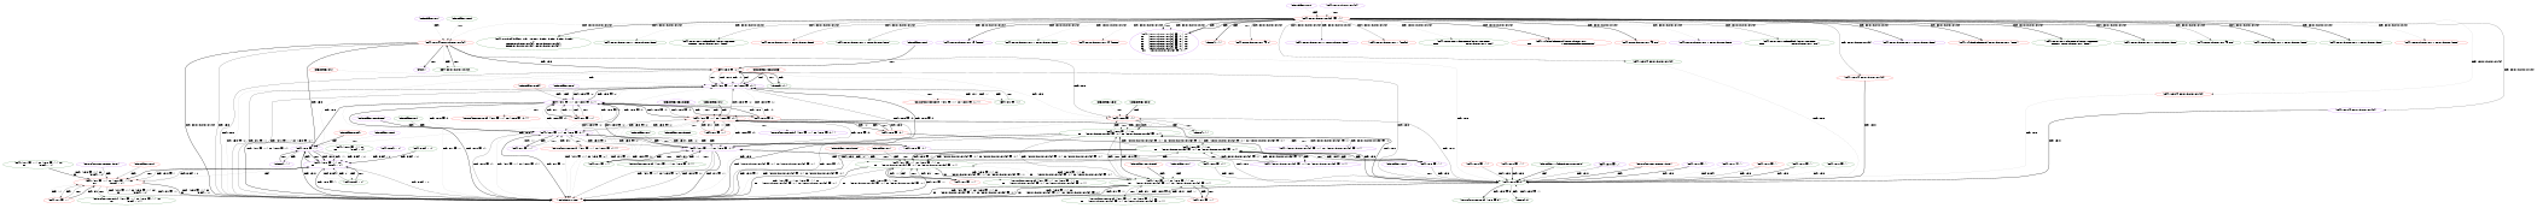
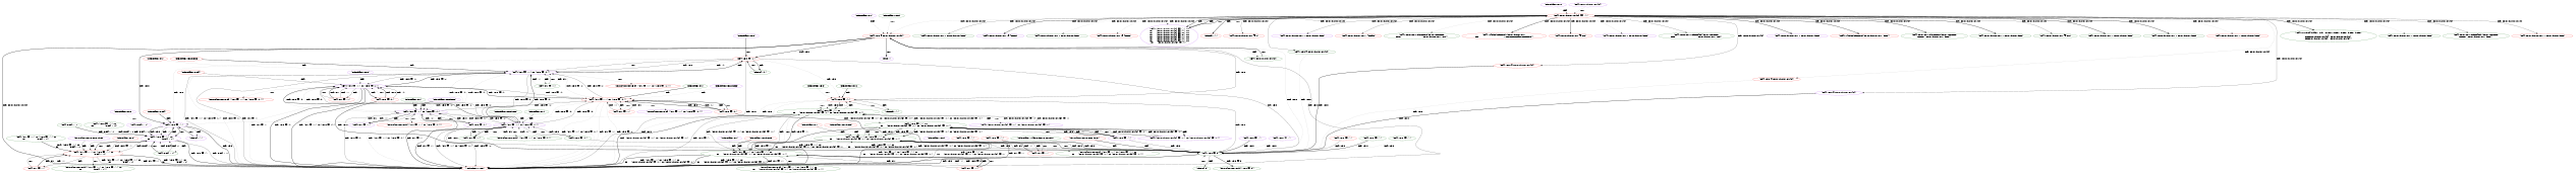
  digraph {
    fontname="DejaVu Sans Mono"
    node [color=darkgreen fontname="DejaVu Sans Mono"]
    edge [fontname="DejaVu Sans Mono" style=solid]
    n1 [color=red label="(Call,next = ctxt->input->cur[1])"]
    n2 [color=red label="(Call,next == '?')"]
    n3 [color=red label="(Call,next == '!')"]
    n4 [color=purple label="(Call,next == '!')"]
    n5 [label="(Call,next == 0)"]
    n6 [color=red label="(MethodReturn,RET)"]
    n7 [color=purple label="(Block,)"]
    n8 [label="(Call,ctxt->input->cur[1])"]
    n9 [color=purple label="(Call,(cur == '<') && (next == '?'))"]
    n10 [label="(Literal,'?')"]
    n11 [label="(Call,(next == '!') &&\n\t\t    (ctxt->input->cur[2] == '-') && (ctxt->input->cur[3] == '-'))"]
    n12 [label="(Literal,'!')"]
    n13 [color=purple label="(Call,(next == '!') &&\n\t\t           (avail < 4))"]
    n14 [color=purple label="(Literal,'!')"]
    n15 [label="(ControlStructure,if (next == 0))"]
    n16 [label="(Literal,0)"]
    n17 [color=red label="(Call,ctxt->input->cur[1] == '!')"]
    n18 [label="(Call,ctxt->input->cur - ctxt->input->base)"]
    n19 [color=red label="(Call,ctxt->input->cur - ctxt->input->base)"]
    n20 [label="(Call,snprintf(buffer, 149, \"Bytes: 0x%02X 0x%02X 0x%02X 0x%02X\n\",\n\t\t\tctxt->input->cur[0], ctxt->input->cur[1],\n\t\t\tctxt->input->cur[2], ctxt->input->cur[3]))"]
    n21 [label="(Call,ctxt->input->cur - ctxt->input->base)"]
    n22 [label="(Call,ctxt->sax->cdataBlock(ctxt->userData,\n\t\t\t\t\t\t  ctxt->input->cur, base))"]
    n23 [color=red label="(Call,ctxt->input->cur - ctxt->input->base)"]
    n24 [label="(Call,ctxt->input->cur - ctxt->input->base)"]
    n25 [color=purple label="(Call,ctxt->input->cur >= lastgt)"]
    n26 [label="(Call,next = ctxt->input->cur[1])"]
    n27 [label="(Call,ctxt->input->cur - ctxt->input->base)"]
    n28 [color=red label="(Call,ctxt->input->cur >= lastgt)"]
    n29 [color=purple label="(Call,(ctxt->input->cur[1] == '!') &&\n\t\t    (ctxt->input->cur[2] == '[') &&\n\t\t    (ctxt->input->cur[3] == 'C') &&\n\t\t    (ctxt->input->cur[4] == 'D') &&\n\t\t    (ctxt->input->cur[5] == 'A') &&\n\t\t    (ctxt->input->cur[6] == 'T') &&\n\t\t    (ctxt->input->cur[7] == 'A') &&\n\t\t    (ctxt->input->cur[8] == '['))"]
    n30 [color=red label="(Literal,'!')"]
    n31 [color=red label="(Call,next = ctxt->input->cur[1])"]
    n32 [color=red label="(Call,ctxt->input->cur += 4)"]
    n33 [color=red label="(Call,next = ctxt->input->cur[1])"]
    n34 [color=purple label="(Call,ctxt->input->cur - ctxt->input->base)"]
    n35 [color=red label="(Call,ctxt->input->cur > lastlt)"]
    n36 [label="(Call,ctxt->sax->characters(ctxt->userData,\n\t\t\t\t                      ctxt->input->cur, tmp))"]
    n37 [color=red label="(Call,xmlCheckCdataPush(ctxt->input->cur, \n\t\t\t                        XML_PARSER_BIG_BUFFER_SIZE))"]
    n38 [color=red label="(Call,ctxt->input->cur += tmp)"]
    n39 [color=purple label="(Call,ctxt->input->cur - ctxt->input->base)"]
    n40 [label="(Call,ctxt->sax->cdataBlock(ctxt->userData,\n\t\t\t\t                      ctxt->input->cur, tmp))"]
    n41 [color=purple label="(Call,next = ctxt->input->cur[1])"]
    n42 [color=purple label="(Call,ctxt->input->cur - ctxt->input->base)"]
    n43 [color=red label="(Call,xmlCheckCdataPush(ctxt->input->cur, base))"]
    n44 [label="(Call,ctxt->sax->characters(ctxt->userData,\n\t\t\t\t\t\t  ctxt->input->cur, base))"]
    n45 [label="(Call,ctxt->input->cur - ctxt->input->base)"]
    n46 [label="(Call,ctxt->input->cur += tmp)"]
    n47 [label="(Call,ctxt->input->cur - ctxt->input->base)"]
    n48 [color=purple label="(Call,(cur == '<') && (next == '?'))"]
    n49 [color=red label="(Call,(cur == '<') && (next == '?'))"]
    n50 [color=purple label="(Call,(cur == '<') && (next == '?'))"]
    n51 [color=purple label="(Call,(cur == '<') && (next == '?'))"]
    n52 [color=red label="(ControlStructure,if ((cur == '<') && (next == '?')))"]
    n53 [label="(Call,cur == '<')"]
    n54 [color=red label="(Call,cur == '<')"]
    n55 [color=red label="(Call,next == '?')"]
    n56 [color=red label="(ControlStructure,if ((cur == '<') && (next == '?')))"]
    n57 [color=purple label="(ControlStructure,if ((cur == '<') && (next == '?')))"]
    n58 [color=red label="(Call,next == '?')"]
    n59 [color=red label="(Call,cur == '<')"]
    n60 [color=purple label="(Call,cur == '<')"]
    n61 [color=red label="(ControlStructure,if ((cur == '<') && (next == '?')))"]
    n62 [color=purple label="(Call,next == '?')"]
    n63 [label="(Call,next == '?')"]
    n64 [label="(Call,cur == '<')"]
    n65 [label="(ControlStructure,if ((cur == '<') && (next == '?')))"]
    n66 [label="(Call,(next == '!') &&\n\t\t    (ctxt->input->cur[2] == '-') && (ctxt->input->cur[3] == '-'))"]
    n67 [label="(Call,(cur == '<') && (next == '!') &&\n\t\t    (ctxt->input->cur[2] == '-') && (ctxt->input->cur[3] == '-'))"]
    n68 [color=purple label="(Call,(ctxt->input->cur[2] == '-') && (ctxt->input->cur[3] == '-'))"]
    n69 [label="(Call,(cur == '<') && (next == '!') &&\n\t\t    (ctxt->input->cur[2] == '-') && (ctxt->input->cur[3] == '-'))"]
    n70 [color=purple label="(Call,next == '!')"]
    n71 [color=purple label="(Call,(ctxt->input->cur[2] == '-') && (ctxt->input->cur[3] == '-'))"]
    n72 [label="(ControlStructure,if ((cur == '<') && (next == '!') &&\n\t\t    (ctxt->input->cur[2] == '-') && (ctxt->input->cur[3] == '-')))"]
    n73 [color=red label="(Call,cur == '<')"]
    n74 [color=red label="(Call,cur == '<')"]
    n75 [label="(ControlStructure,if ((cur == '<') && (next == '!') &&\n\t\t    (ctxt->input->cur[2] == '-') && (ctxt->input->cur[3] == '-')))"]
    n76 [color=red label="(Call,(cur == '<') && (next == '!') &&\n\t\t           (avail < 4))"]
    n77 [label="(Call,avail < 4)"]
    n78 [label="(ControlStructure,if ((cur == '<') && (next == '!') &&\n\t\t           (avail < 4)))"]
    n79 [color=red label="(Call,cur == '<')"]
    n80 [label="(Call,(next == '!') &&\n\t\t           (avail < 4))"]
    n81 [color=red label="(Identifier,terminate)"]
    n82 [color=red label="(Call,next == '!')"]
    n83 [color=purple label="(Identifier,ctxt)"]
    n84 [label="(Identifier,next)"]
    n85 [color=purple label="(Identifier,terminate)"]
    n86 [color=purple label="(Identifier,next)"]
    n87 [color=red label="(Call,next == '!')"]
    n88 [color=purple label="(Call,ctxt->input->cur[1])"]
    n89 [color=red label="(Identifier,terminate)"]
    n90 [color=red label="(Identifier,avail)"]
    n91 [label="(Identifier,xmlGenericErrorContext)"]
    n92 [label="(Call,(cur == '<') && (next == '!') &&\n\t\t           (avail < 4))"]
-   n93 [color=purple label="(Call,next == '/')"]
    n94 [color=purple label="(Identifier,terminate)"]
    n95 [color=purple label="(Call,avail < 4)"]
    n96 [label="(Identifier,cur)"]
    n97 [color=red label="(ControlStructure,goto done;)"]
    n98 [color=purple label="(Call,next == '!')"]
    n99 [color=purple label="(Identifier,next)"]
    n100 [color=purple label="(ControlStructure,goto done;)"]
    n101 [color=red label="(Identifier,terminate)"]
    n102 [label="(Identifier,cur)"]
    n103 [label="(Call,avail < 4)"]
    n104 [label="(Identifier,next)"]
    n105 [label="(Identifier,ctxt)"]
    n106 [color=red label="(Identifier,cur)"]
    n107 [color=purple label="(Call,next != '!')"]
    n108 [label="(Identifier,terminate)"]
    n109 [color=purple label="(Identifier,cur)"]
    n110 [color=red label="(Call,next == '!')"]
    n111 [label="(Identifier,cur)"]
    n112 [color=red label="(Identifier,cur)"]
    n113 [color=purple label="(Identifier,cur)"]
    n114 [label="(Call,next == '!')"]
    n115 [label="(Call,next == '!')"]
    n116 [color=red label="(Identifier,avail)"]
    n117 [color=red label="(Identifier,ctxt)"]
    n118 [color=purple label="(Identifier,ctxt)"]
    n119 [color=purple label="(Identifier,next)"]
    n1 -> n2 [label="DDG: next" style=bold]
    n1 -> n3 [label="DDG: next"]
    n1 -> n4 [label="DDG: next" style=bold]
    n1 -> n5 [label="DDG: next" style=dotted]
    n1 -> n6 [label="DDG: ctxt->input->cur[1]" style=bold]
    n1 -> n6 [label="DDG: next"]
    n1 -> n7 [label="AST: " style=bold]
    n1 -> n8 [label="CFG: " style=dotted]
    n2 -> n3 [label="DDG: next" style=dotted]
    n2 -> n4 [label="DDG: next" style=dotted]
    n2 -> n5 [label="DDG: next"]
    n2 -> n6 [label="DDG: next"]
    n2 -> n9 [label="AST: "]
    n2 -> n9 [label="DDG: next"]
    n2 -> n9 [label="DDG: '?'" style=dotted]
    n2 -> n10 [label="CFG: " style=bold]
    n3 -> n4 [label="DDG: next" style=dotted]
    n3 -> n5 [label="DDG: next"]
    n3 -> n6 [label="DDG: next" style=dotted]
    n3 -> n11 [label="AST: " style=dotted]
    n3 -> n11 [label="DDG: next" style=dotted]
    n3 -> n11 [label="DDG: '!'" style=bold]
    n3 -> n12 [label="CFG: "]
    n4 -> n6 [label="DDG: next" style=bold]
    n4 -> n13 [label="AST: " style=bold]
    n4 -> n13 [label="DDG: next" style=bold]
    n4 -> n13 [label="DDG: '!'"]
    n4 -> n14 [label="CFG: "]
    n5 -> n6 [label="DDG: next == 0" style=dotted]
    n5 -> n6 [label="DDG: next" style=bold]
    n5 -> n15 [label="DDG: next == 0" style=bold]
    n5 -> n16 [label="CFG: "]
    n8 -> n1 [label="AST: " style=bold]
    n9 -> n2 [label="CFG: " style=bold]
    n9 -> n6 [label="DDG: next == '?'" style=dotted]
    n9 -> n6 [label="DDG: cur == '<'"]
    n9 -> n6 [label="DDG: (cur == '<') && (next == '?')"]
    n9 -> n48 [label="DDG: next == '?'"]
    n9 -> n49 [label="DDG: next == '?'" style=dotted]
    n9 -> n50 [label="DDG: next == '?'" style=dotted]
    n9 -> n51 [label="DDG: next == '?'"]
    n9 -> n52 [label="AST: " style=dotted]
    n9 -> n53 [label="CFG: " style=dotted]
    n10 -> n2 [label="AST: " style=bold]
    n11 -> n3 [label="CFG: "]
    n11 -> n6 [label="DDG: next == '!'"]
    n11 -> n6 [label="DDG: (ctxt->input->cur[2] == '-') && (ctxt->input->cur[3] == '-')" style=bold]
    n11 -> n66 [label="DDG: (ctxt->input->cur[2] == '-') && (ctxt->input->cur[3] == '-')" style=dotted]
    n11 -> n67 [label="AST: " style=dotted]
    n11 -> n67 [label="DDG: next == '!'" style=bold]
    n11 -> n67 [label="DDG: (ctxt->input->cur[2] == '-') && (ctxt->input->cur[3] == '-')"]
    n11 -> n68 [label="CFG: " style=dotted]
    n12 -> n3 [label="AST: "]
    n13 -> n4 [label="CFG: " style=bold]
    n13 -> n6 [label="DDG: next == '!'" style=bold]
    n13 -> n6 [label="DDG: avail < 4"]
    n13 -> n76 [label="AST: " style=bold]
    n13 -> n76 [label="DDG: next == '!'"]
    n13 -> n76 [label="DDG: avail < 4"]
    n13 -> n77 [label="CFG: " style=dotted]
    n14 -> n4 [label="AST: " style=bold]
-   n16 -> n5 [label="DDG: next == '!'" style=dotted]
+   n16 -> n5 [label="AST: " style=dotted]
    n17 -> n1 [label="DDG: ctxt->input->cur[1]" style=dotted]
    n17 -> n18 [label="DDG: ctxt->input->cur[1]" style=bold]
    n17 -> n19 [label="DDG: ctxt->input->cur[1]" style=dotted]
    n17 -> n20 [label="DDG: ctxt->input->cur[1]" style=bold]
    n17 -> n21 [label="DDG: ctxt->input->cur[1]" style=dotted]
    n17 -> n22 [label="DDG: ctxt->input->cur[1]"]
    n17 -> n23 [label="DDG: ctxt->input->cur[1]"]
    n17 -> n24 [label="DDG: ctxt->input->cur[1]"]
    n17 -> n25 [label="DDG: ctxt->input->cur[1]" style=bold]
    n17 -> n26 [label="DDG: ctxt->input->cur[1]"]
    n17 -> n27 [label="DDG: ctxt->input->cur[1]" style=dotted]
    n17 -> n28 [label="DDG: ctxt->input->cur[1]" style=dotted]
    n17 -> n29 [label="AST: " style=bold]
    n17 -> n29 [label="DDG: ctxt->input->cur[1]" style=dotted]
    n17 -> n29 [label="DDG: '!'" style=bold]
    n17 -> n30 [label="CFG: " style=bold]
    n17 -> n31 [label="DDG: ctxt->input->cur[1]"]
    n17 -> n32 [label="DDG: ctxt->input->cur[1]"]
    n17 -> n33 [label="DDG: ctxt->input->cur[1]" style=dotted]
    n17 -> n34 [label="DDG: ctxt->input->cur[1]"]
    n17 -> n35 [label="DDG: ctxt->input->cur[1]"]
    n17 -> n36 [label="DDG: ctxt->input->cur[1]" style=dotted]
    n17 -> n37 [label="DDG: ctxt->input->cur[1]" style=bold]
    n17 -> n38 [label="DDG: ctxt->input->cur[1]" style=bold]
    n17 -> n39 [label="DDG: ctxt->input->cur[1]" style=dotted]
    n17 -> n40 [label="DDG: ctxt->input->cur[1]"]
    n17 -> n41 [label="DDG: ctxt->input->cur[1]"]
    n17 -> n42 [label="DDG: ctxt->input->cur[1]" style=bold]
    n17 -> n43 [label="DDG: ctxt->input->cur[1]" style=bold]
    n17 -> n44 [label="DDG: ctxt->input->cur[1]" style=bold]
    n17 -> n45 [label="DDG: ctxt->input->cur[1]" style=bold]
    n17 -> n46 [label="DDG: ctxt->input->cur[1]"]
    n17 -> n47 [label="DDG: ctxt->input->cur[1]" style=bold]
    n26 -> n5 [label="DDG: next" style=dotted]
    n29 -> n17 [label="CFG: " style=bold]
    n30 -> n17 [label="AST: " style=dotted]
    n31 -> n5 [label="DDG: next" style=bold]
    n33 -> n5 [label="DDG: next" style=dotted]
    n41 -> n5 [label="DDG: next" style=bold]
    n48 -> n6 [label="DDG: (cur == '<') && (next == '?')" style=bold]
    n48 -> n6 [label="DDG: cur == '<'" style=dotted]
    n48 -> n6 [label="DDG: next == '?'" style=bold]
    n48 -> n9 [label="DDG: next == '?'" style=bold]
    n48 -> n49 [label="DDG: next == '?'"]
    n48 -> n50 [label="DDG: next == '?'" style=dotted]
    n48 -> n51 [label="DDG: next == '?'"]
    n48 -> n54 [label="CFG: "]
    n48 -> n55 [label="CFG: " style=bold]
    n48 -> n56 [label="AST: " style=dotted]
    n49 -> n6 [label="DDG: (cur == '<') && (next == '?')" style=dotted]
    n49 -> n6 [label="DDG: cur == '<'" style=dotted]
    n49 -> n6 [label="DDG: next == '?'" style=dotted]
    n49 -> n9 [label="DDG: next == '?'"]
    n49 -> n48 [label="DDG: next == '?'" style=bold]
    n49 -> n50 [label="DDG: next == '?'" style=dotted]
    n49 -> n51 [label="DDG: next == '?'" style=dotted]
    n49 -> n57 [label="AST: " style=dotted]
    n49 -> n58 [label="CFG: " style=dotted]
    n49 -> n59 [label="CFG: "]
    n50 -> n6 [label="DDG: next == '?'"]
    n50 -> n6 [label="DDG: (cur == '<') && (next == '?')" style=dotted]
    n50 -> n6 [label="DDG: cur == '<'" style=bold]
    n50 -> n9 [label="DDG: next == '?'" style=dotted]
    n50 -> n48 [label="DDG: next == '?'" style=dotted]
    n50 -> n49 [label="DDG: next == '?'"]
    n50 -> n51 [label="DDG: next == '?'" style=dotted]
    n50 -> n60 [label="CFG: " style=bold]
    n50 -> n61 [label="AST: "]
    n50 -> n62 [label="CFG: " style=dotted]
    n51 -> n6 [label="DDG: cur == '<'" style=bold]
    n51 -> n6 [label="DDG: (cur == '<') && (next == '?')"]
    n51 -> n6 [label="DDG: next == '?'"]
    n51 -> n9 [label="DDG: next == '?'" style=bold]
    n51 -> n48 [label="DDG: next == '?'" style=bold]
    n51 -> n49 [label="DDG: next == '?'"]
    n51 -> n50 [label="DDG: next == '?'"]
    n51 -> n63 [label="CFG: "]
    n51 -> n64 [label="CFG: " style=bold]
    n51 -> n65 [label="AST: " style=dotted]
    n53 -> n9 [label="AST: "]
    n53 -> n9 [label="DDG: cur" style=dotted]
    n53 -> n9 [label="DDG: '<'" style=dotted]
    n54 -> n48 [label="AST: "]
    n54 -> n48 [label="DDG: cur" style=bold]
    n54 -> n48 [label="DDG: '<'"]
    n55 -> n5 [label="DDG: next" style=bold]
    n55 -> n48 [label="AST: " style=dotted]
    n55 -> n48 [label="DDG: next" style=bold]
    n55 -> n48 [label="DDG: '?'"]
    n58 -> n5 [label="DDG: next" style=bold]
    n58 -> n49 [label="AST: " style=bold]
    n58 -> n49 [label="DDG: next" style=bold]
    n58 -> n49 [label="DDG: '?'" style=bold]
    n59 -> n49 [label="AST: " style=dotted]
    n59 -> n49 [label="DDG: cur"]
    n59 -> n49 [label="DDG: '<'"]
    n60 -> n50 [label="AST: "]
    n60 -> n50 [label="DDG: cur" style=dotted]
    n60 -> n50 [label="DDG: '<'" style=dotted]
    n62 -> n5 [label="DDG: next"]
    n62 -> n50 [label="AST: "]
    n62 -> n50 [label="DDG: next"]
    n62 -> n50 [label="DDG: '?'"]
    n63 -> n5 [label="DDG: next"]
    n63 -> n51 [label="AST: " style=dotted]
    n63 -> n51 [label="DDG: next"]
    n63 -> n51 [label="DDG: '?'" style=dotted]
    n64 -> n51 [label="AST: " style=dotted]
    n64 -> n51 [label="DDG: cur" style=dotted]
    n64 -> n51 [label="DDG: '<'" style=bold]
    n66 -> n6 [label="DDG: next == '!'" style=bold]
    n66 -> n6 [label="DDG: (ctxt->input->cur[2] == '-') && (ctxt->input->cur[3] == '-')" style=dotted]
    n66 -> n11 [label="DDG: (ctxt->input->cur[2] == '-') && (ctxt->input->cur[3] == '-')"]
    n66 -> n69 [label="AST: " style=dotted]
    n66 -> n69 [label="DDG: next == '!'" style=bold]
    n66 -> n69 [label="DDG: (ctxt->input->cur[2] == '-') && (ctxt->input->cur[3] == '-')" style=bold]
    n66 -> n70 [label="CFG: " style=bold]
    n66 -> n71 [label="CFG: " style=bold]
    n67 -> n6 [label="DDG: cur == '<'" style=bold]
    n67 -> n6 [label="DDG: (cur == '<') && (next == '!') &&\n\t\t    (ctxt->input->cur[2] == '-') && (ctxt->input->cur[3] == '-')" style=bold]
    n67 -> n6 [label="DDG: (next == '!') &&\n\t\t    (ctxt->input->cur[2] == '-') && (ctxt->input->cur[3] == '-')" style=bold]
    n67 -> n11 [label="CFG: "]
    n67 -> n69 [label="DDG: (next == '!') &&\n\t\t    (ctxt->input->cur[2] == '-') && (ctxt->input->cur[3] == '-')" style=dotted]
    n67 -> n72 [label="AST: "]
    n67 -> n73 [label="CFG: " style=bold]
    n68 -> n11 [label="AST: " style=dotted]
    n68 -> n11 [label="DDG: ctxt->input->cur[2] == '-'" style=dotted]
    n68 -> n11 [label="DDG: ctxt->input->cur[3] == '-'"]
    n69 -> n6 [label="DDG: (cur == '<') && (next == '!') &&\n\t\t    (ctxt->input->cur[2] == '-') && (ctxt->input->cur[3] == '-')" style=bold]
    n69 -> n6 [label="DDG: (next == '!') &&\n\t\t    (ctxt->input->cur[2] == '-') && (ctxt->input->cur[3] == '-')"]
    n69 -> n6 [label="DDG: cur == '<'" style=bold]
    n69 -> n66 [label="CFG: "]
    n69 -> n67 [label="DDG: (next == '!') &&\n\t\t    (ctxt->input->cur[2] == '-') && (ctxt->input->cur[3] == '-')" style=bold]
    n69 -> n74 [label="CFG: "]
    n69 -> n75 [label="AST: " style=dotted]
    n70 -> n5 [label="DDG: next"]
    n70 -> n66 [label="AST: "]
    n70 -> n66 [label="DDG: next"]
    n70 -> n66 [label="DDG: '!'" style=bold]
    n71 -> n66 [label="AST: "]
    n71 -> n66 [label="DDG: ctxt->input->cur[2] == '-'"]
    n71 -> n66 [label="DDG: ctxt->input->cur[3] == '-'"]
    n73 -> n67 [label="AST: " style=bold]
    n73 -> n67 [label="DDG: cur"]
    n73 -> n67 [label="DDG: '<'" style=dotted]
    n74 -> n69 [label="AST: "]
    n74 -> n69 [label="DDG: cur"]
    n74 -> n69 [label="DDG: '<'" style=bold]
    n76 -> n6 [label="DDG: (cur == '<') && (next == '!') &&\n\t\t           (avail < 4)"]
    n76 -> n6 [label="DDG: cur == '<'" style=dotted]
    n76 -> n6 [label="DDG: (next == '!') &&\n\t\t           (avail < 4)" style=bold]
    n76 -> n13 [label="CFG: " style=dotted]
    n76 -> n78 [label="AST: "]
    n76 -> n79 [label="CFG: "]
    n77 -> n13 [label="AST: " style=bold]
    n77 -> n13 [label="DDG: avail" style=dotted]
    n77 -> n13 [label="DDG: 4"]
    n79 -> n76 [label="AST: "]
    n79 -> n76 [label="DDG: cur" style=bold]
    n79 -> n76 [label="DDG: '<'" style=dotted]
    n80 -> n13 [label="DDG: avail < 4" style=dotted]
    n81 -> n9 [label="CFG: " style=bold]
    n82 -> n5 [label="DDG: next"]
    n83 -> n17 [label="CFG: " style=dotted]
    n84 -> n3 [label="AST: " style=dotted]
    n85 -> n50 [label="CFG: " style=bold]
    n86 -> n2 [label="AST: " style=bold]
    n87 -> n5 [label="DDG: next" style=bold]
    n88 -> n17 [label="AST: " style=dotted]
    n89 -> n67 [label="CFG: " style=bold]
    n90 -> n4 [label="CFG: " style=bold]
-   n91 -> n5 [label="CFG: " style=bold]
+   n91 -> n5 [label="CFG: "]
    n92 -> n76 [label="DDG: (next == '!') &&\n\t\t           (avail < 4)" style=bold]
-   n93 -> n5 [label="DDG: next"]
    n94 -> n49 [label="CFG: " style=dotted]
    n95 -> n13 [label="DDG: avail < 4" style=dotted]
    n96 -> n50 [label="CFG: "]
    n97 -> n5 [label="CFG: " style=bold]
    n98 -> n5 [label="DDG: next" style=bold]
    n99 -> n4 [label="AST: " style=dotted]
    n100 -> n76 [label="CFG: "]
    n101 -> n69 [label="CFG: " style=dotted]
    n102 -> n51 [label="CFG: "]
    n103 -> n13 [label="DDG: avail < 4" style=bold]
    n104 -> n1 [label="AST: " style=dotted]
    n105 -> n3 [label="CFG: " style=bold]
    n106 -> n9 [label="CFG: " style=dotted]
-   n107 -> n5 [label="DDG: avail" style=dotted]
+   n107 -> n5 [label="DDG: next" style=dotted]
    n108 -> n51 [label="CFG: " style=dotted]
    n109 -> n1 [label="CFG: " style=dotted]
    n110 -> n5 [label="DDG: next"]
    n111 -> n49 [label="CFG: " style=bold]
    n112 -> n69 [label="CFG: "]
    n113 -> n67 [label="CFG: " style=dotted]
    n114 -> n5 [label="DDG: next" style=bold]
    n115 -> n5 [label="DDG: next" style=dotted]
    n116 -> n48 [label="CFG: "]
    n117 -> n76 [label="CFG: "]
    n118 -> n48 [label="CFG: " style=dotted]
    n119 -> n5 [label="AST: " style=dotted]
  }
